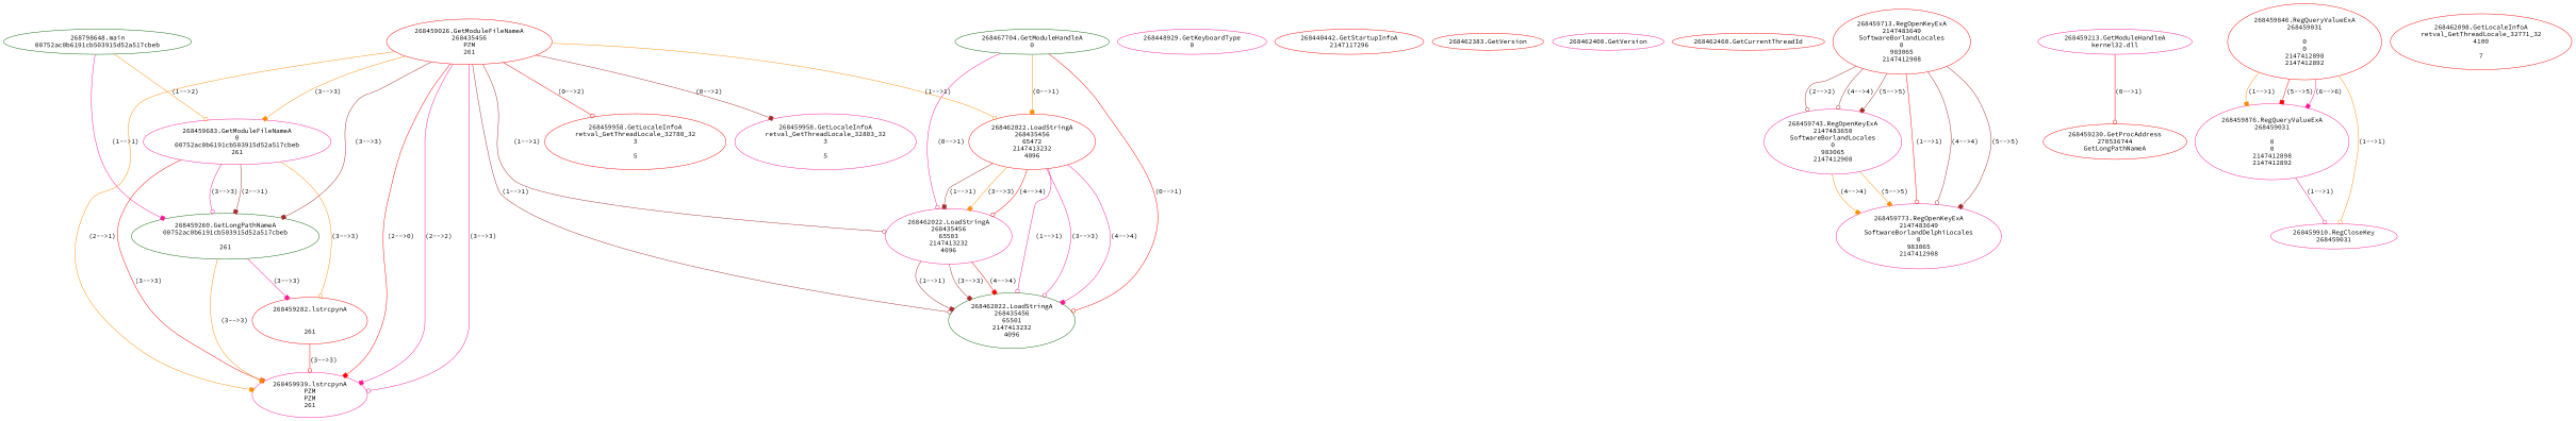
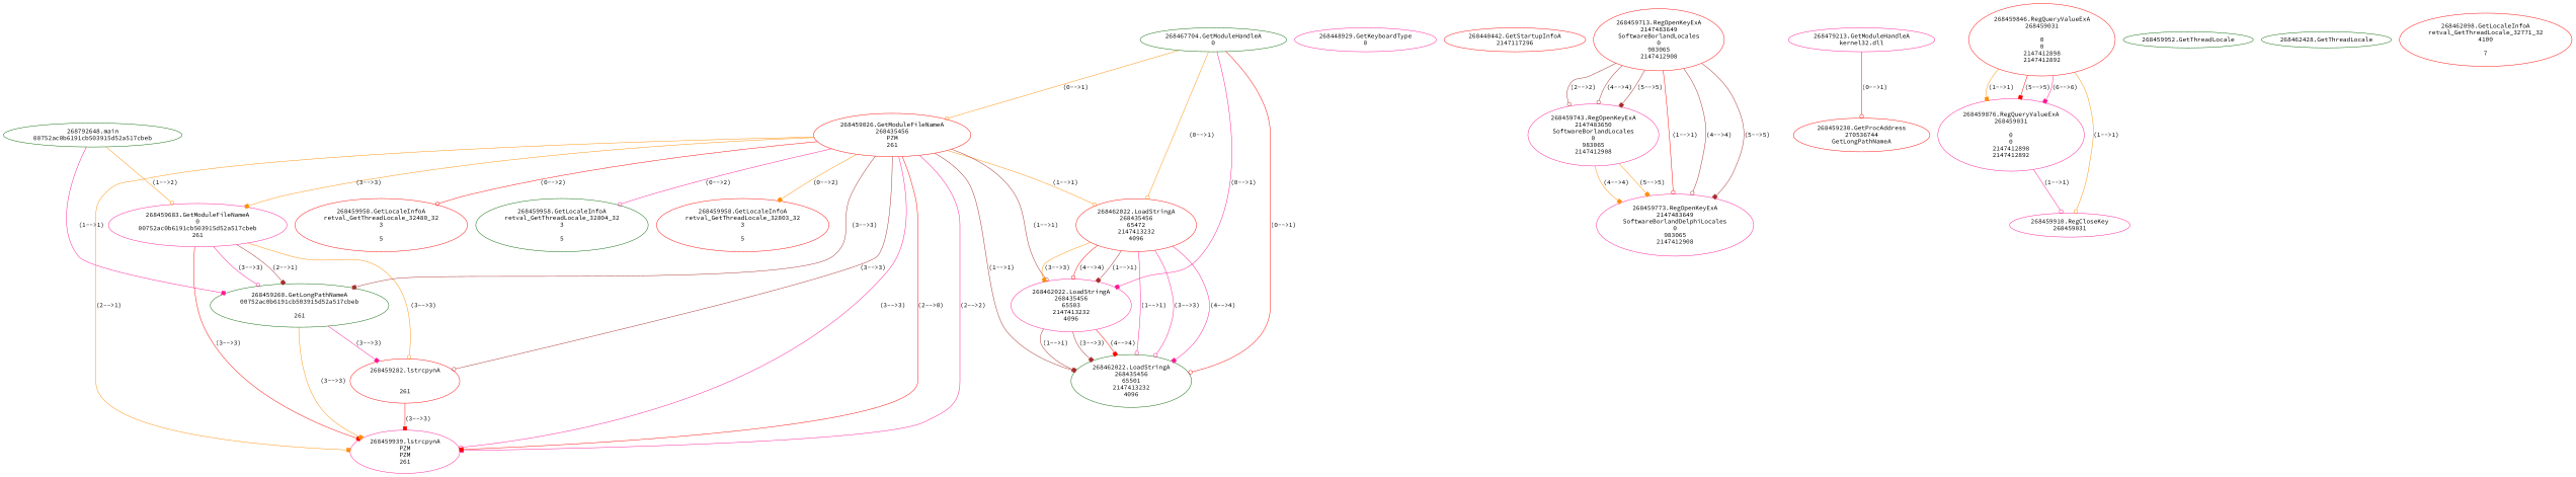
  digraph {
    fontname="Source Code Pro"
    node [color=red fontname="Source Code Pro"]
    edge [arrowhead=box color=darkorange fontname="Source Code Pro"]
-   n1 [color=darkgreen label="268798648.main\n00752ac0b6191cb503915d52a517cbeb"]
+   n1 [color=darkgreen label="268792648.main\n00752ac0b6191cb503915d52a517cbeb"]
    n2 [color=deeppink label="268459683.GetModuleFileNameA\n0\n00752ac0b6191cb503915d52a517cbeb\n261"]
    n3 [color=darkgreen label="268459260.GetLongPathNameA\n00752ac0b6191cb503915d52a517cbeb\n\n261"]
    n4 [label="268459282.lstrcpynA\n\n\n261"]
    n5 [color=deeppink label="268459939.lstrcpynA\nPZM\nPZM\n261"]
    n6 [color=darkgreen label="268467704.GetModuleHandleA\n0"]
    n7 [label="268459026.GetModuleFileNameA\n268435456\nPZM\n261"]
    n8 [label="268462022.LoadStringA\n268435456\n65472\n2147413232\n4096"]
    n9 [color=deeppink label="268462022.LoadStringA\n268435456\n65503\n2147413232\n4096"]
    n10 [color=darkgreen label="268462022.LoadStringA\n268435456\n65501\n2147413232\n4096"]
-   n11 [label="268459958.GetLocaleInfoA\nretval_GetThreadLocale_32780_32\n3\n\n5"]
-   n13 [color=deeppink label="268459958.GetLocaleInfoA\nretval_GetThreadLocale_32803_32\n3\n\n5"]
+   n11 [label="268459958.GetLocaleInfoA\nretval_GetThreadLocale_32480_32\n3\n\n5"]
+   n12 [color=darkgreen label="268459958.GetLocaleInfoA\nretval_GetThreadLocale_32804_32\n3\n\n5"]
+   n13 [label="268459958.GetLocaleInfoA\nretval_GetThreadLocale_32803_32\n3\n\n5"]
    n14 [color=deeppink label="268448929.GetKeyboardType\n0"]
    n15 [label="268440442.GetStartupInfoA\n2147117296"]
-   n16 [label="268462383.GetVersion\n"]
-   n17 [color=deeppink label="268462400.GetVersion\n"]
-   n18 [label="268462460.GetCurrentThreadId\n"]
    n19 [label="268459713.RegOpenKeyExA\n2147483649\nSoftware\Borland\Locales\n0\n983065\n2147412908"]
    n20 [color=deeppink label="268459743.RegOpenKeyExA\n2147483650\nSoftware\Borland\Locales\n0\n983065\n2147412908"]
    n21 [color=deeppink label="268459773.RegOpenKeyExA\n2147483649\nSoftware\Borland\Delphi\Locales\n0\n983065\n2147412908"]
-   n22 [color=deeppink label="268459213.GetModuleHandleA\nkernel32.dll"]
+   n22 [color=deeppink label="268479213.GetModuleHandleA\nkernel32.dll"]
    n23 [label="268459230.GetProcAddress\n270536744\nGetLongPathNameA"]
    n24 [label="268459846.RegQueryValueExA\n268459031\n\n0\n0\n2147412898\n2147412892"]
    n25 [color=deeppink label="268459876.RegQueryValueExA\n268459031\n\n0\n0\n2147412898\n2147412892"]
    n26 [color=deeppink label="268459910.RegCloseKey\n268459031"]
+   n27 [color=darkgreen label="268459952.GetThreadLocale\n"]
+   n28 [color=darkgreen label="268462428.GetThreadLocale\n"]
    n29 [label="268462098.GetLocaleInfoA\nretval_GetThreadLocale_32771_32\n4100\n\n7"]
    n1 -> n2 [arrowhead=odot label="(1-->2)"]
    n1 -> n3 [color=deeppink label="(1-->1)"]
    n2 -> n3 [color=brown label="(2-->1)"]
    n2 -> n3 [arrowhead=odot color=deeppink label="(3-->3)"]
    n2 -> n4 [arrowhead=odot label="(3-->3)"]
    n2 -> n5 [color=red label="(3-->3)"]
    n3 -> n4 [color=deeppink label="(3-->3)"]
    n3 -> n5 [label="(3-->3)"]
-   n4 -> n5 [arrowhead=odot color=red label="(3-->3)"]
-   n6 -> n8 [label="(0-->1)"]
-   n6 -> n9 [arrowhead=odot color=deeppink label="(0-->1)"]
+   n4 -> n5 [color=red label="(3-->3)"]
+   n6 -> n7 [arrowhead=odot label="(0-->1)"]
+   n6 -> n8 [arrowhead=odot label="(0-->1)"]
+   n6 -> n9 [color=deeppink label="(0-->1)"]
    n6 -> n10 [arrowhead=odot color=red label="(0-->1)"]
    n7 -> n2 [label="(3-->3)"]
    n7 -> n3 [color=brown label="(3-->3)"]
+   n7 -> n4 [arrowhead=odot color=brown label="(3-->3)"]
    n7 -> n5 [label="(2-->1)"]
    n7 -> n5 [color=deeppink label="(2-->2)"]
    n7 -> n5 [arrowhead=odot color=deeppink label="(3-->3)"]
    n7 -> n5 [color=red label="(2-->0)"]
    n7 -> n8 [arrowhead=odot label="(1-->1)"]
    n7 -> n9 [arrowhead=odot color=brown label="(1-->1)"]
    n7 -> n10 [arrowhead=odot color=brown label="(1-->1)"]
    n7 -> n11 [arrowhead=odot color=red label="(0-->2)"]
-   n7 -> n13 [color=brown label="(0-->2)"]
+   n7 -> n12 [arrowhead=odot color=deeppink label="(0-->2)"]
+   n7 -> n13 [label="(0-->2)"]
    n8 -> n9 [color=brown label="(1-->1)"]
    n8 -> n9 [label="(3-->3)"]
    n8 -> n9 [arrowhead=odot color=red label="(4-->4)"]
    n8 -> n10 [arrowhead=odot color=deeppink label="(1-->1)"]
    n8 -> n10 [arrowhead=odot color=deeppink label="(3-->3)"]
    n8 -> n10 [color=deeppink label="(4-->4)"]
    n9 -> n10 [color=brown label="(1-->1)"]
    n9 -> n10 [color=brown label="(3-->3)"]
    n9 -> n10 [color=red label="(4-->4)"]
    n19 -> n20 [arrowhead=odot color=brown label="(2-->2)"]
    n19 -> n20 [arrowhead=odot color=brown label="(4-->4)"]
    n19 -> n20 [color=brown label="(5-->5)"]
    n19 -> n21 [arrowhead=odot color=red label="(1-->1)"]
    n19 -> n21 [arrowhead=odot color=brown label="(4-->4)"]
    n19 -> n21 [color=brown label="(5-->5)"]
    n20 -> n21 [label="(4-->4)"]
    n20 -> n21 [label="(5-->5)"]
    n22 -> n23 [arrowhead=odot color=red label="(0-->1)"]
    n24 -> n25 [label="(1-->1)"]
    n24 -> n25 [color=red label="(5-->5)"]
    n24 -> n25 [color=deeppink label="(6-->6)"]
    n24 -> n26 [arrowhead=odot label="(1-->1)"]
    n25 -> n26 [arrowhead=odot color=deeppink label="(1-->1)"]
  }
